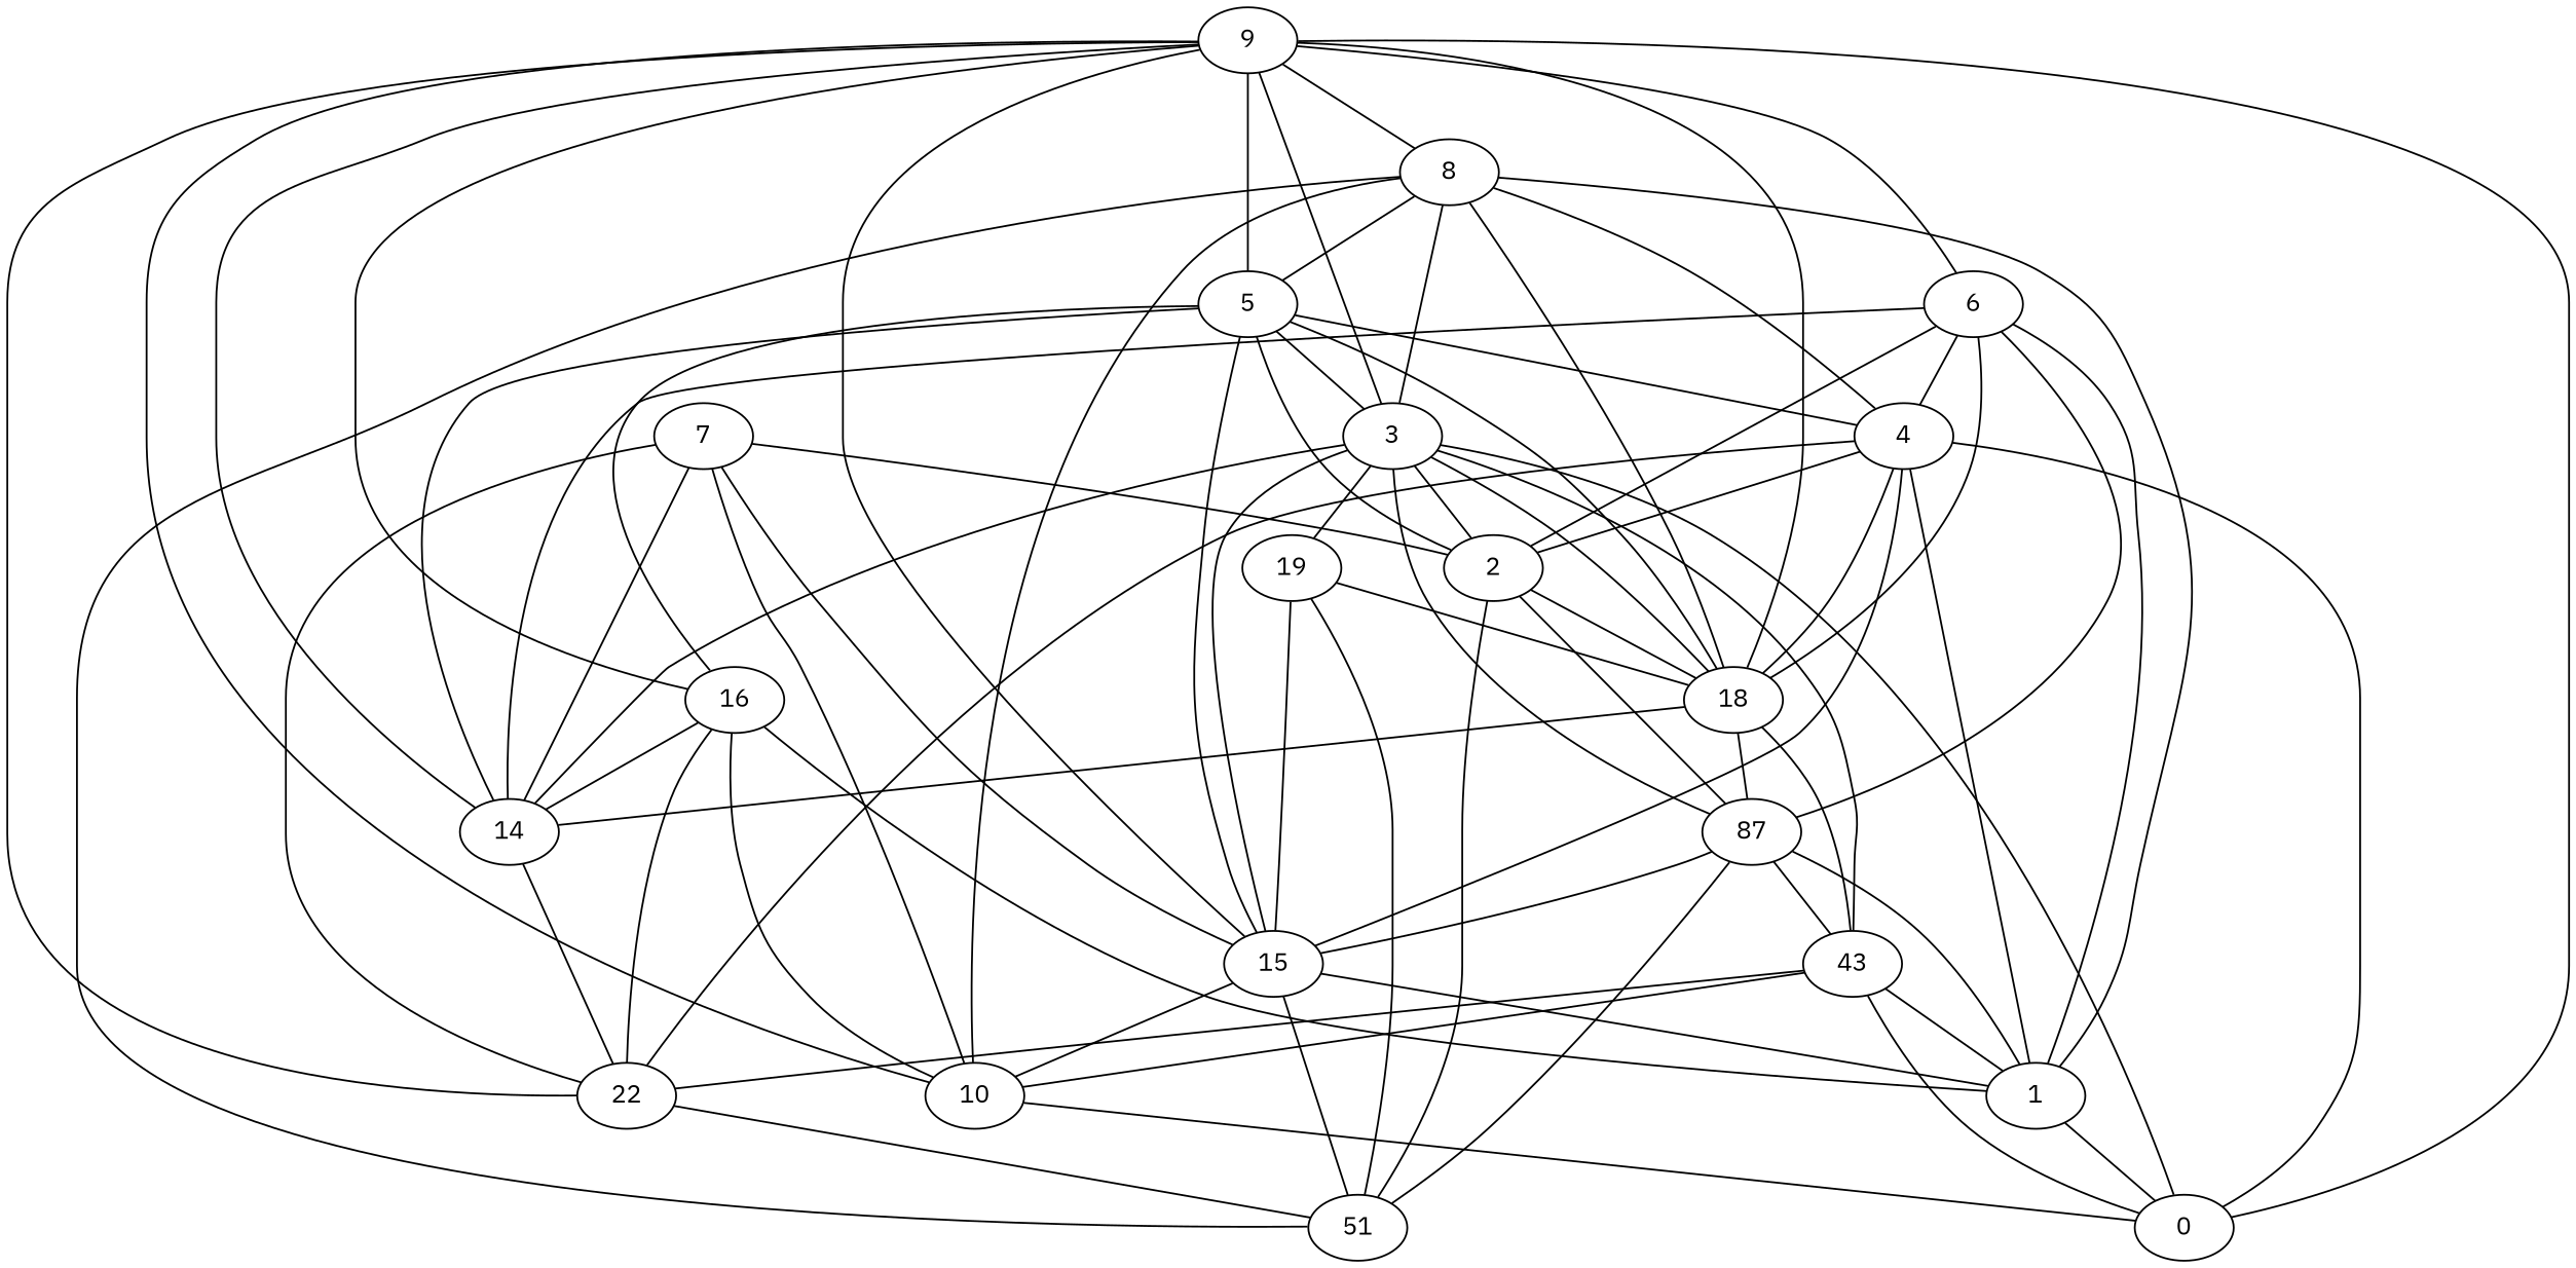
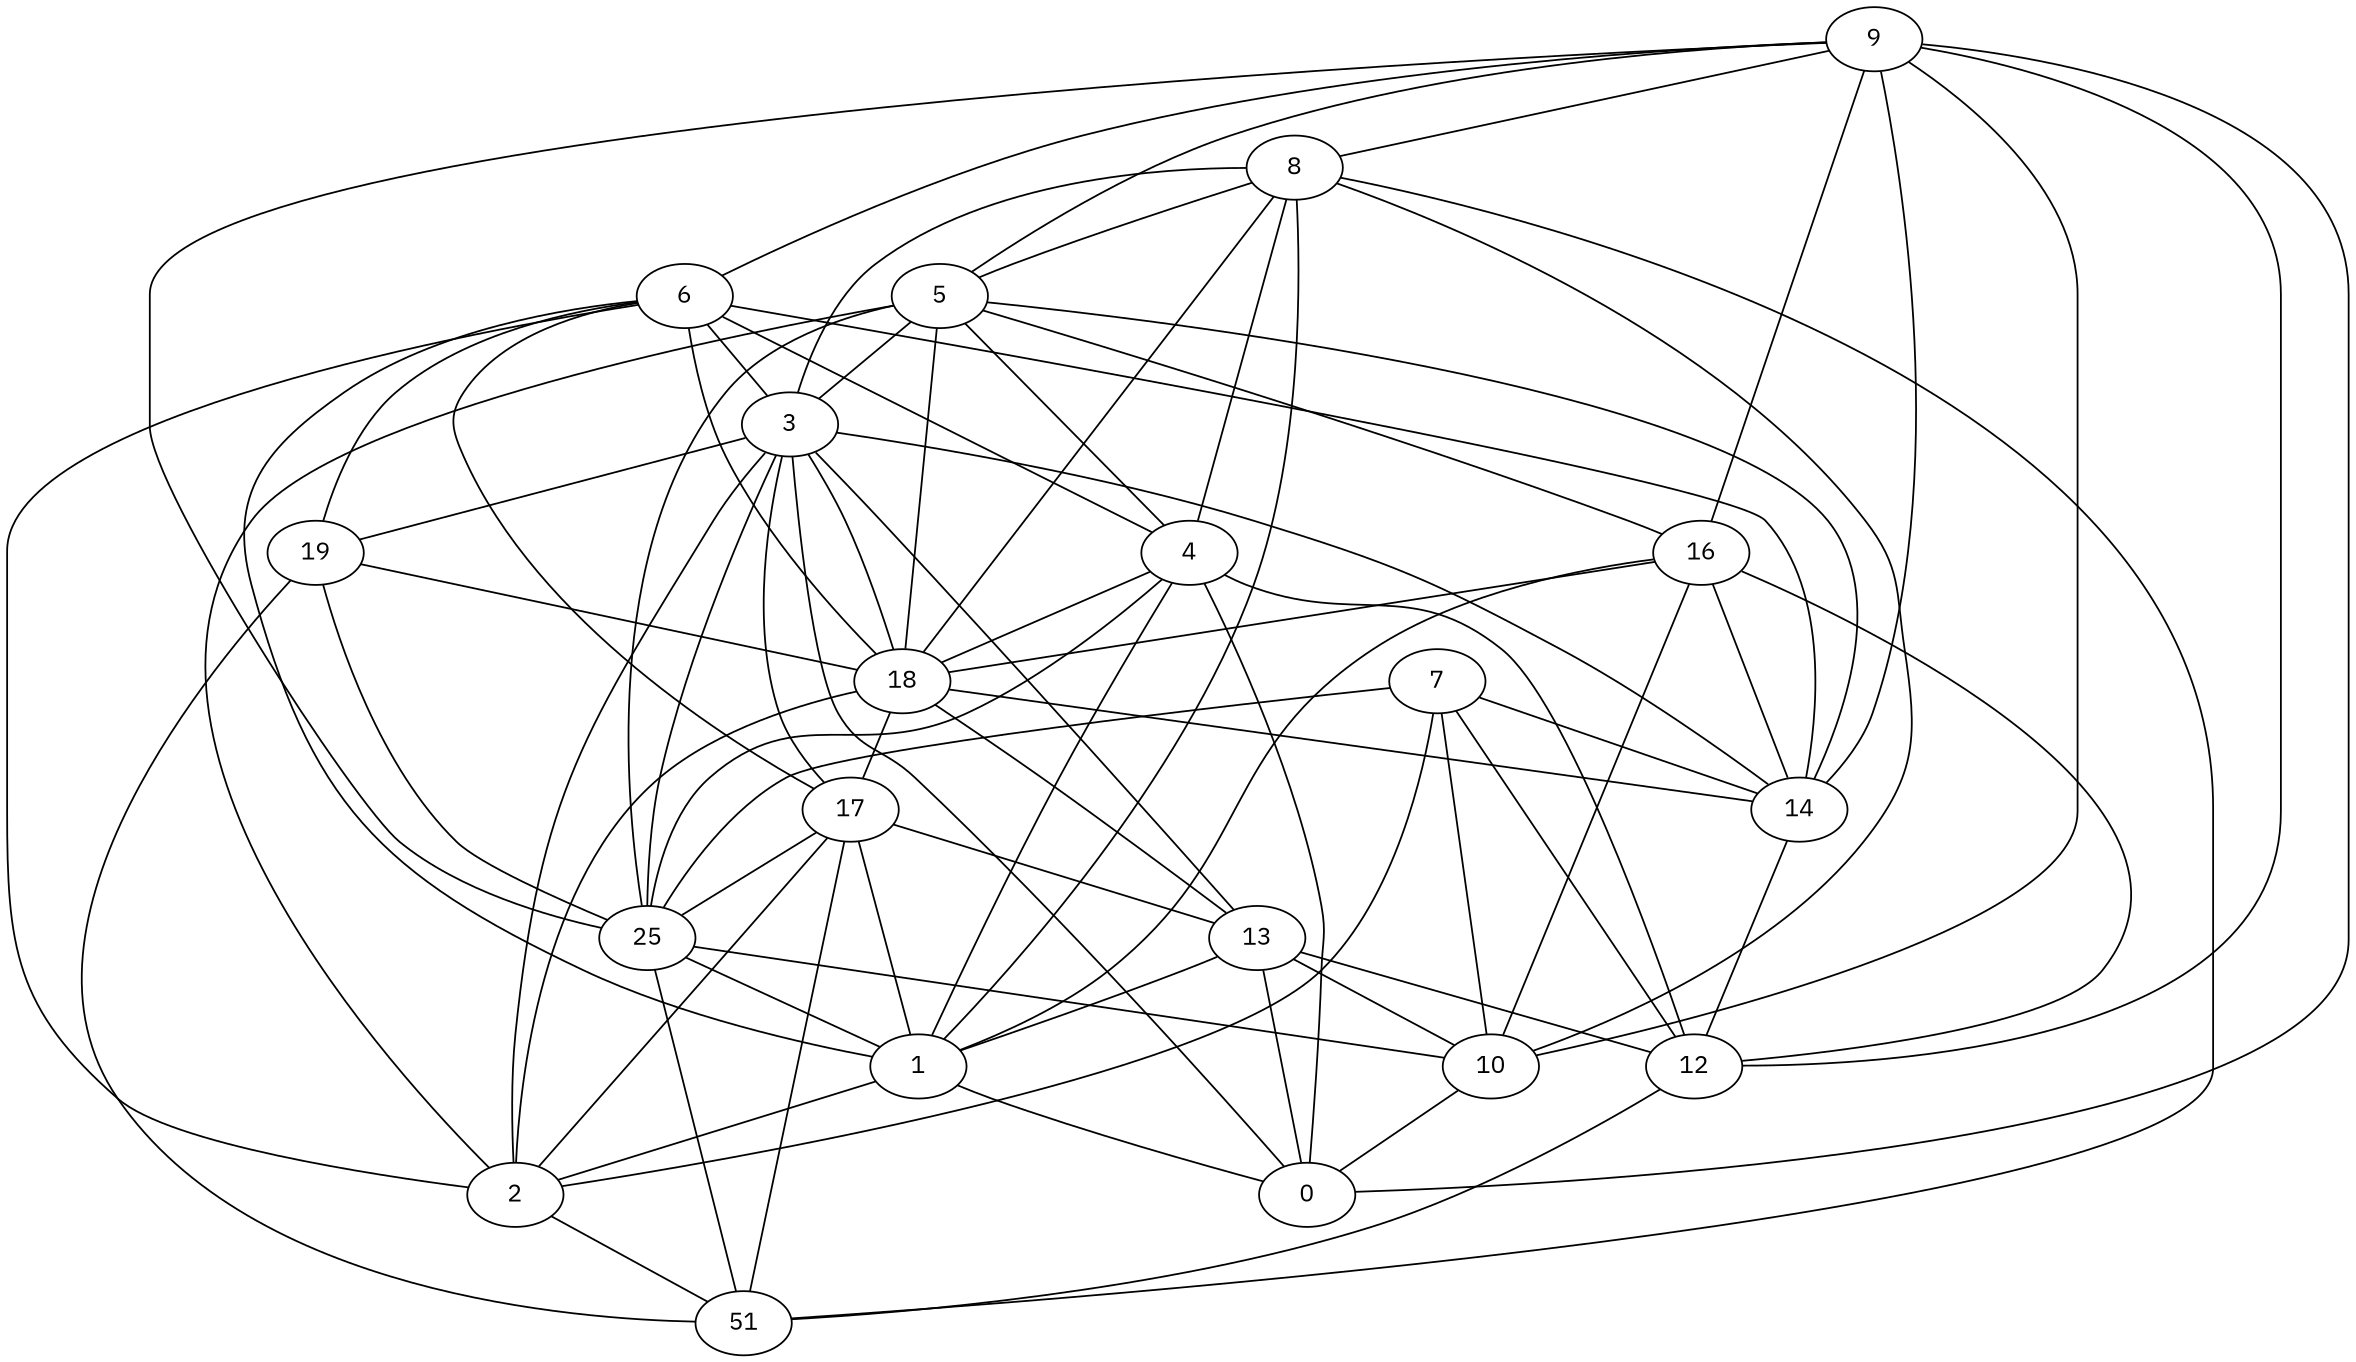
  digraph {
    fontname="IBM Plex Sans"
    node [fontname="IBM Plex Sans"]
    edge [color=black dir=none fontname="IBM Plex Sans"]
    8
    5
    18
    10
    3
    4
    n7 [label=51]
    1
-   15
+   15 [label=25]
    16
    2
    14
-   17 [label=87]
-   13 [label=43]
+   17
+   13
    0
    9
    6
-   12 [label=22]
+   12
    19
    7
    subgraph sub_1 {
      8
      5
      18
      10
      3
      4
      n7
      1
      15
      16
      2
      14
      17
      13
      0
      9
      6
      12
      19
      7
    }
    8 -> 5
    8 -> 18
    8 -> 10
    8 -> 3
    8 -> 4
    8 -> n7
    8 -> 1
    5 -> 18
    5 -> 3
    5 -> 4
    5 -> 15
    5 -> 16
    5 -> 2
    5 -> 14
    18 -> 14
    18 -> 17
    18 -> 13
    10 -> 0
    3 -> 18
    3 -> 15
    3 -> 2
    3 -> 14
    3 -> 17
    3 -> 13
    3 -> 0
    3 -> 19
    4 -> 18
    4 -> 1
    4 -> 15
-   4 -> 2
+   1 -> 2
    4 -> 0
    4 -> 12
    1 -> 0
    15 -> 10
    15 -> n7
    15 -> 1
    16 -> 10
    16 -> 1
    16 -> 14
    16 -> 12
    2 -> 18
    2 -> n7
    2 -> 17
    14 -> 12
    17 -> n7
    17 -> 1
    17 -> 15
    17 -> 13
    13 -> 10
    13 -> 1
    13 -> 0
    13 -> 12
    9 -> 8
    9 -> 5
-   9 -> 18
+   16 -> 18
    9 -> 10
-   9 -> 3
+   6 -> 3
    9 -> 15
    9 -> 16
    9 -> 14
    9 -> 0
    9 -> 6
    9 -> 12
    6 -> 18
    6 -> 4
    6 -> 1
    6 -> 2
    6 -> 14
    6 -> 17
+   6 -> 19
    12 -> n7
    19 -> 18
    19 -> n7
    19 -> 15
    7 -> 10
    7 -> 15
    7 -> 2
    7 -> 14
    7 -> 12
  }
